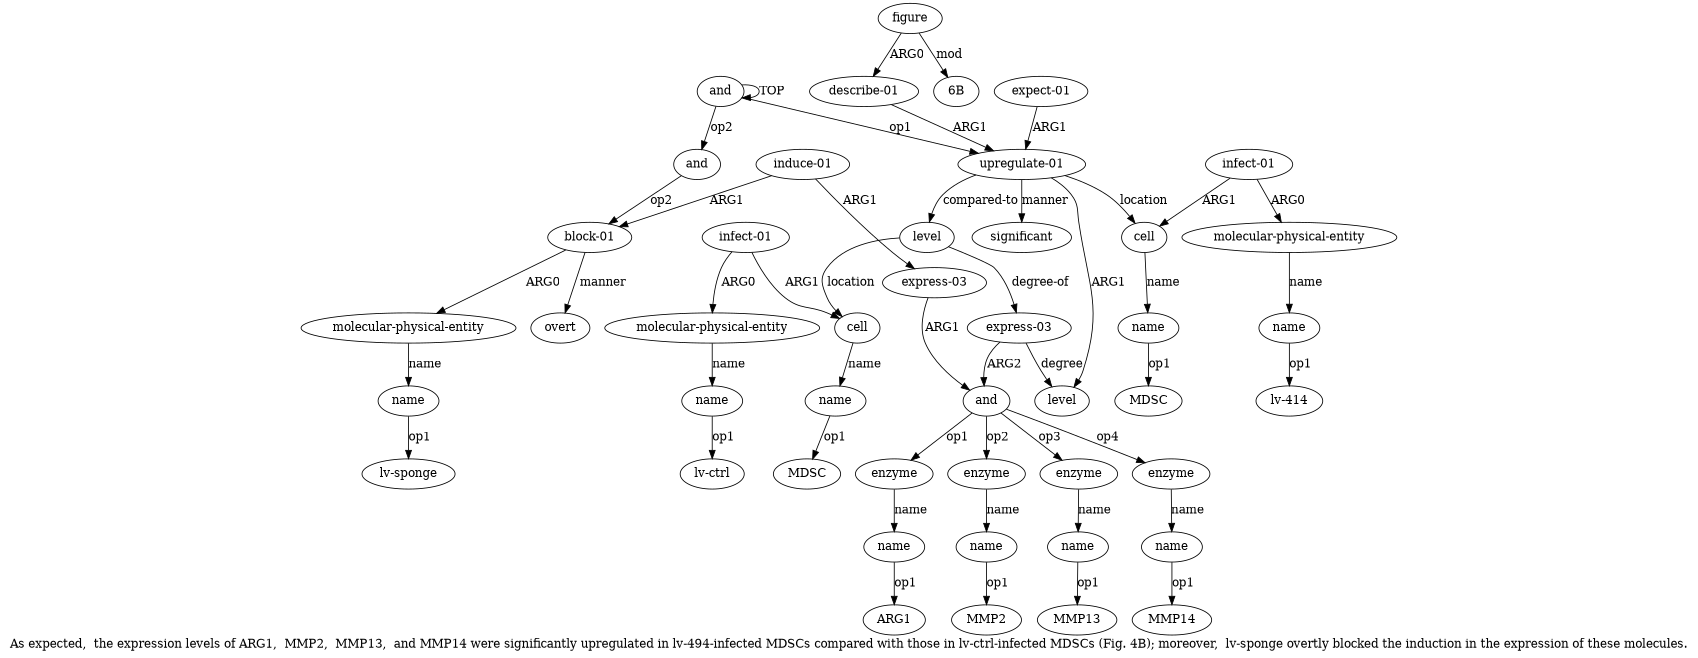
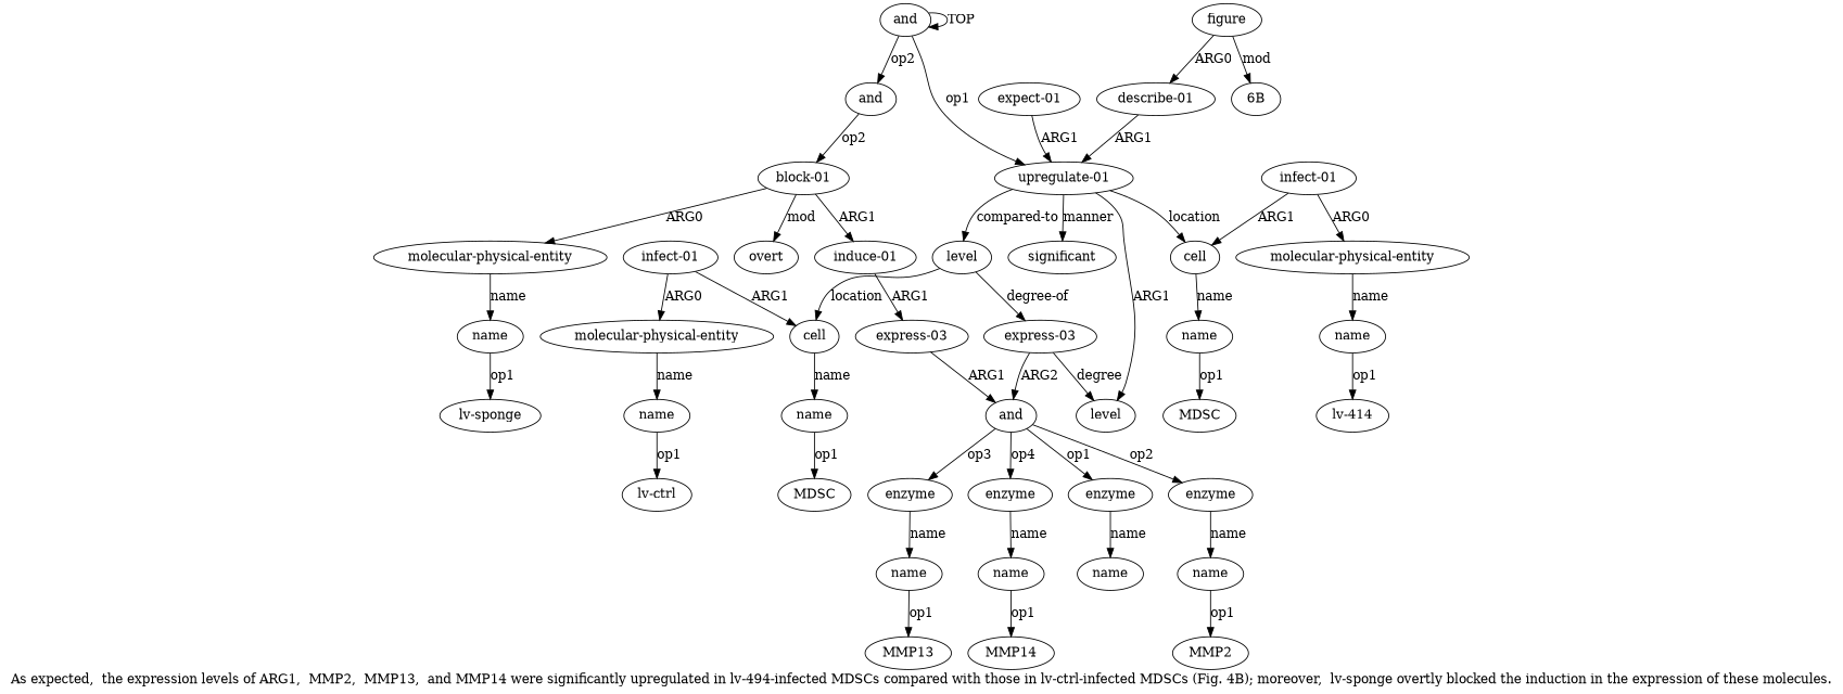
  digraph {
    label="As expected,  the expression levels of ARG1,  MMP2,  MMP13,  and MMP14 were significantly upregulated in lv-494-infected MDSCs compared with those in lv-ctrl-infected MDSCs (Fig. 4B); moreover,  lv-sponge overtly blocked the induction in the expression of these molecules."
    node [color=black gold_ind=-1 gold_label=name test_ind=-1 test_label=name]
    edge [color=black gold_label=op1 test_label=op1]
    n1 [gold_ind=20 gold_label=level label=level test_ind=20 test_label=level]
    n2 [gold_ind=21 gold_label=cell label=cell test_ind=21 test_label=cell]
    n3 [gold_ind=3 gold_label="express-03" label="express-03" test_ind=3 test_label="express-03"]
    n4 [gold_ind=22 label=name test_ind=22]
    n5 [gold_ind=4 gold_label=and label=and test_ind=4 test_label=and]
    n6 [gold_ind=2 gold_label=level label=level test_ind=2 test_label=level]
    n7 [gold_label=MDSC label=MDSC test_label=MDSC]
    n8 [gold_ind=11 gold_label=enzyme label=enzyme test_ind=11 test_label=enzyme]
    n9 [gold_ind=5 gold_label=enzyme label=enzyme test_ind=5 test_label=enzyme]
    n10 [gold_ind=7 gold_label=enzyme label=enzyme test_ind=7 test_label=enzyme]
    n11 [gold_ind=9 gold_label=enzyme label=enzyme test_ind=9 test_label=enzyme]
    n12 [gold_ind=23 gold_label="infect-01" label="infect-01" test_ind=23 test_label="infect-01"]
    n13 [gold_ind=24 gold_label="molecular-physical-entity" label="molecular-physical-entity" test_ind=24 test_label="molecular-physical-entity"]
    n14 [gold_ind=25 label=name test_ind=25]
    n15 [gold_label="lv-ctrl" label="lv-ctrl" test_label="lv-ctrl"]
    n16 [gold_ind=26 gold_label="describe-01" label="describe-01" test_ind=26 test_label="describe-01"]
    n17 [gold_ind=1 gold_label="upregulate-01" label="upregulate-01" test_ind=1 test_label="upregulate-01"]
    n18 [gold_ind=27 gold_label=figure label=figure test_ind=27 test_label=figure]
    n19 [gold_label="4B" label="6B" test_label="4B"]
    n20 [gold_ind=15 gold_label=cell label=cell test_ind=15 test_label=cell]
    n21 [gold_ind=14 gold_label=significant label=significant test_ind=14 test_label=significant]
    n22 [gold_ind=16 label=name test_ind=16]
    n23 [gold_ind=28 gold_label=and label=and test_ind=28 test_label=and]
    n24 [gold_ind=29 gold_label="block-01" label="block-01" test_ind=29 test_label="block-01"]
    n25 [gold_ind=30 gold_label="molecular-physical-entity" label="molecular-physical-entity" test_ind=30 test_label="molecular-physical-entity"]
    n26 [gold_ind=34 gold_label=overt label=overt test_ind=34 test_label=overt]
    n27 [gold_ind=32 gold_label="induce-01" label="induce-01" test_ind=32 test_label="induce-01"]
    n28 [gold_ind=31 label=name test_ind=31]
    n29 [gold_ind=33 gold_label="express-03" label="express-03" test_ind=33 test_label="express-03"]
    n30 [gold_label="lv-sponge" label="lv-sponge" test_label="lv-sponge"]
    n31 [gold_label=MDSC label=MDSC test_label=MDSC]
    n32 [gold_ind=12 label=name test_ind=12]
    n33 [gold_ind=6 label=name test_ind=6]
    n34 [gold_ind=8 label=name test_ind=8]
    n35 [gold_ind=10 label=name test_ind=10]
    n36 [gold_ind=17 gold_label="infect-01" label="infect-01" test_ind=17 test_label="infect-01"]
    n37 [gold_ind=18 gold_label="molecular-physical-entity" label="molecular-physical-entity" test_ind=18 test_label="molecular-physical-entity"]
    n38 [gold_ind=19 label=name test_ind=19]
    n39 [gold_label="lv-494" label="lv-414" test_label="lv-494"]
    n40 [gold_label=MMP14 label=MMP14 test_label=MMP14]
    n41 [gold_label=MMP13 label=MMP13 test_label=MMP13]
    n42 [gold_ind=13 gold_label="expect-01" label="expect-01" test_ind=13 test_label="expect-01"]
-   n43 [gold_label=ARG1 label=ARG1 test_label=ARG1]
    n44 [gold_label=MMP2 label=MMP2 test_label=MMP2]
    n45 [gold_ind=0 gold_label=and label=and test_ind=0 test_label=and]
    n1 -> n2 [gold_label=location label=location test_label=location]
    n1 -> n3 [gold_label="degree-of" label="degree-of" test_label="degree-of"]
    n2 -> n4 [gold_label=name label=name test_label=name]
    n3 -> n5 [gold_label=ARG2 label=ARG2 test_label=ARG2]
    n3 -> n6 [gold_label=degree label=degree test_label=degree]
    n4 -> n7 [label=op1]
    n5 -> n8 [gold_label=op4 label=op4 test_label=op4]
    n5 -> n9 [label=op1]
    n5 -> n10 [gold_label=op2 label=op2 test_label=op2]
    n5 -> n11 [gold_label=op3 label=op3 test_label=op3]
    n8 -> n32 [gold_label=name label=name test_label=name]
    n9 -> n33 [gold_label=name label=name test_label=name]
    n10 -> n34 [gold_label=name label=name test_label=name]
    n11 -> n35 [gold_label=name label=name test_label=name]
    n12 -> n2 [gold_label=ARG1 label=ARG1 test_label=ARG1]
    n12 -> n13 [gold_label=ARG0 label=ARG0 test_label=ARG0]
    n13 -> n14 [gold_label=name label=name test_label=name]
    n14 -> n15 [label=op1]
    n16 -> n17 [gold_label=ARG1 label=ARG1 test_label=ARG1]
    n17 -> n1 [gold_label="compared-to" label="compared-to" test_label="compared-to"]
    n17 -> n6 [gold_label=ARG1 label=ARG1 test_label=ARG1]
    n17 -> n20 [gold_label=location label=location test_label=location]
    n17 -> n21 [gold_label=manner label=manner test_label=manner]
    n18 -> n16 [gold_label=ARG0 label=ARG0 test_label=ARG0]
    n18 -> n19 [gold_label=mod label=mod test_label=mod]
    n20 -> n22 [gold_label=name label=name test_label=name]
    n22 -> n31 [label=op1]
    n23 -> n24 [gold_label=op2 label=op2 test_label=op2]
    n24 -> n25 [gold_label=ARG0 label=ARG0 test_label=ARG0]
-   n24 -> n26 [gold_label=manner label=manner test_label=manner]
-   n27 -> n24 [gold_label=ARG1 label=ARG1 test_label=ARG1]
+   n24 -> n26 [gold_label=manner label=mod test_label=manner]
+   n24 -> n27 [gold_label=ARG1 label=ARG1 test_label=ARG1]
    n25 -> n28 [gold_label=name label=name test_label=name]
    n27 -> n29 [gold_label=ARG1 label=ARG1 test_label=ARG1]
    n28 -> n30 [label=op1]
    n29 -> n5 [gold_label=ARG1 label=ARG1 test_label=ARG1]
    n32 -> n40 [label=op1]
-   n33 -> n43 [label=op1]
    n34 -> n44 [label=op1]
    n35 -> n41 [label=op1]
    n36 -> n20 [gold_label=ARG1 label=ARG1 test_label=ARG1]
    n36 -> n37 [gold_label=ARG0 label=ARG0 test_label=ARG0]
    n37 -> n38 [gold_label=name label=name test_label=name]
    n38 -> n39 [label=op1]
    n42 -> n17 [gold_label=ARG1 label=ARG1 test_label=ARG1]
    n45 -> n17 [label=op1]
    n45 -> n23 [gold_label=op2 label=op2 test_label=op2]
    n45 -> n45 [gold_label=TOP label=TOP test_label=TOP]
  }
